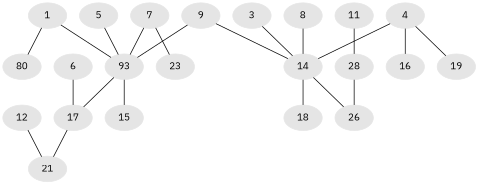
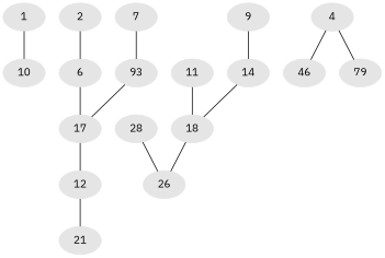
  graph {
    fontname="IBM Plex Sans"
    node [color=gray90 fontname="IBM Plex Sans" style=filled]
    edge [fontname="IBM Plex Sans" weight=1.0]
    1
-   10 [label=80]
+   10
    n3 [label=93]
    17
-   15
+   2
    6
-   3
    14
    18
    4
-   16
-   19
-   5
+   16 [label=46]
+   19 [label=79]
    21
    7
-   23
-   8
    9
    11
    n21 [label=26]
    12
    n23 [label=28]
    1 -- 10
-   1 -- n3
    n3 -- 17
-   n3 -- 15
-   17 -- 21
+   17 -- 12
+   2 -- 6
    6 -- 17
-   3 -- 14
    14 -- 18
-   14 -- n21
-   4 -- 14
+   18 -- n21
    4 -- 16
    4 -- 19
-   5 -- n3
    7 -- n3
-   7 -- 23
-   8 -- 14
-   9 -- n3
    9 -- 14
-   11 -- n23
+   11 -- 18
    12 -- 21
    n23 -- n21
  }
